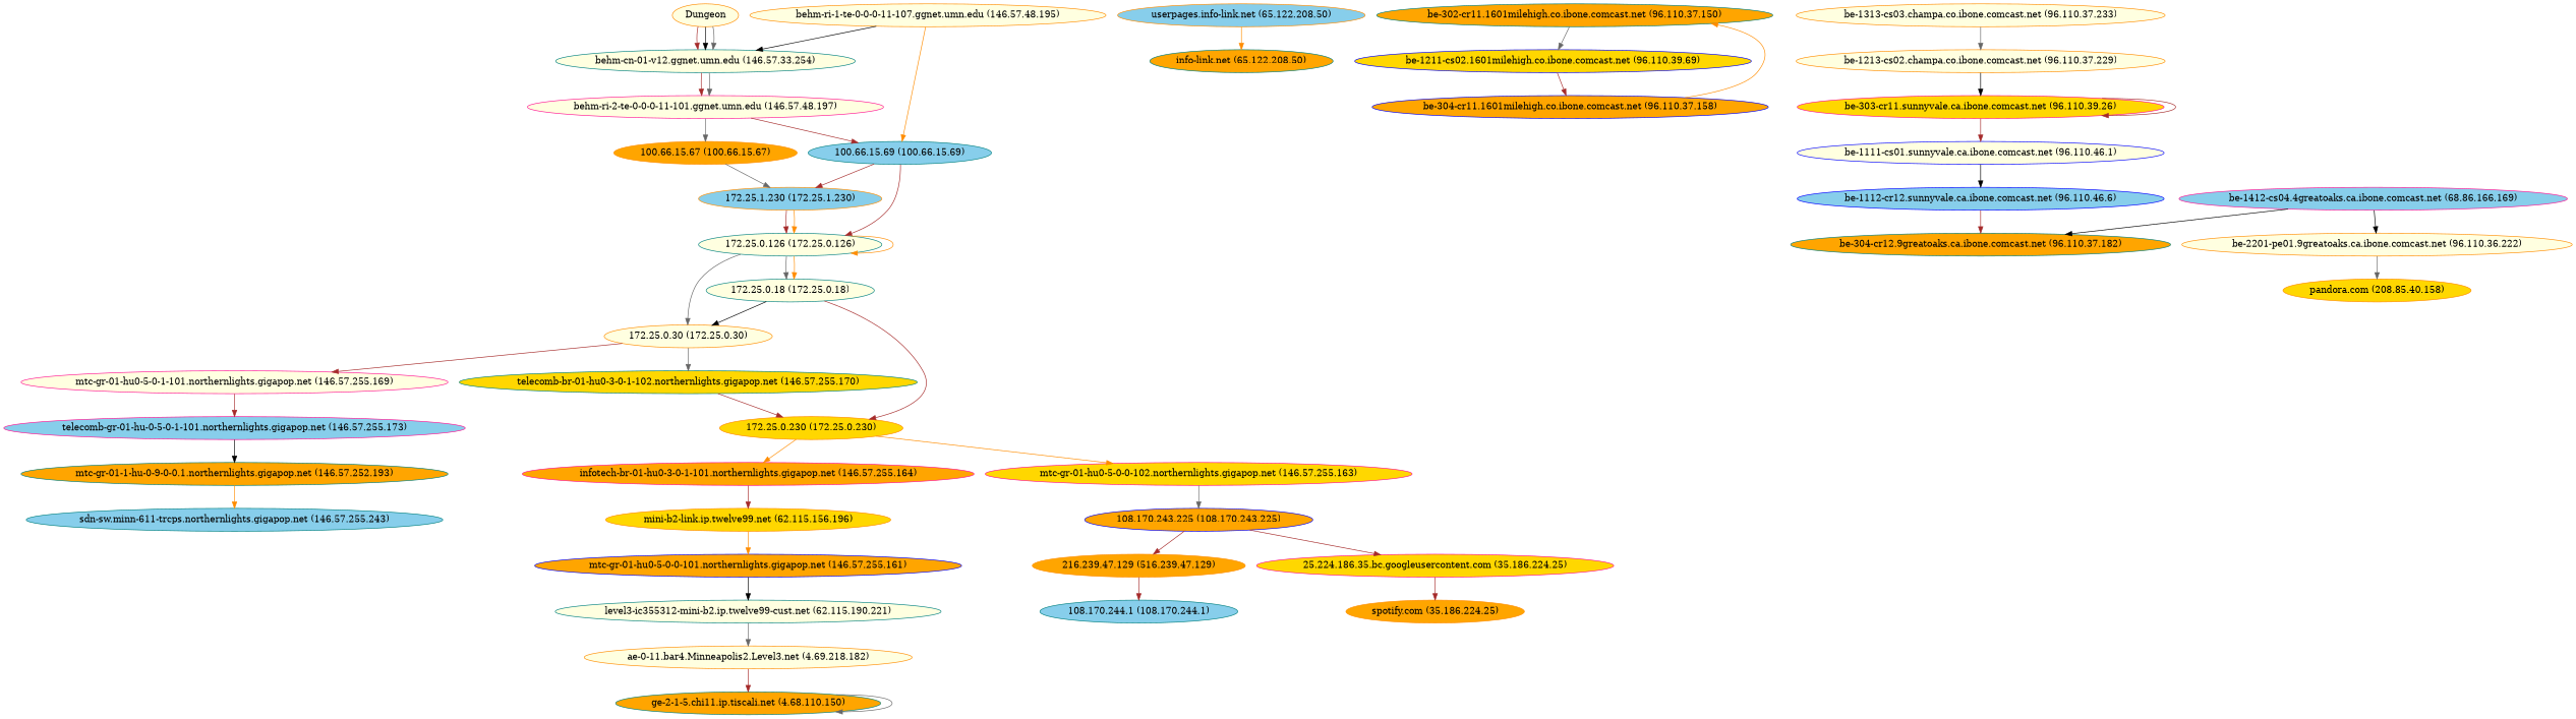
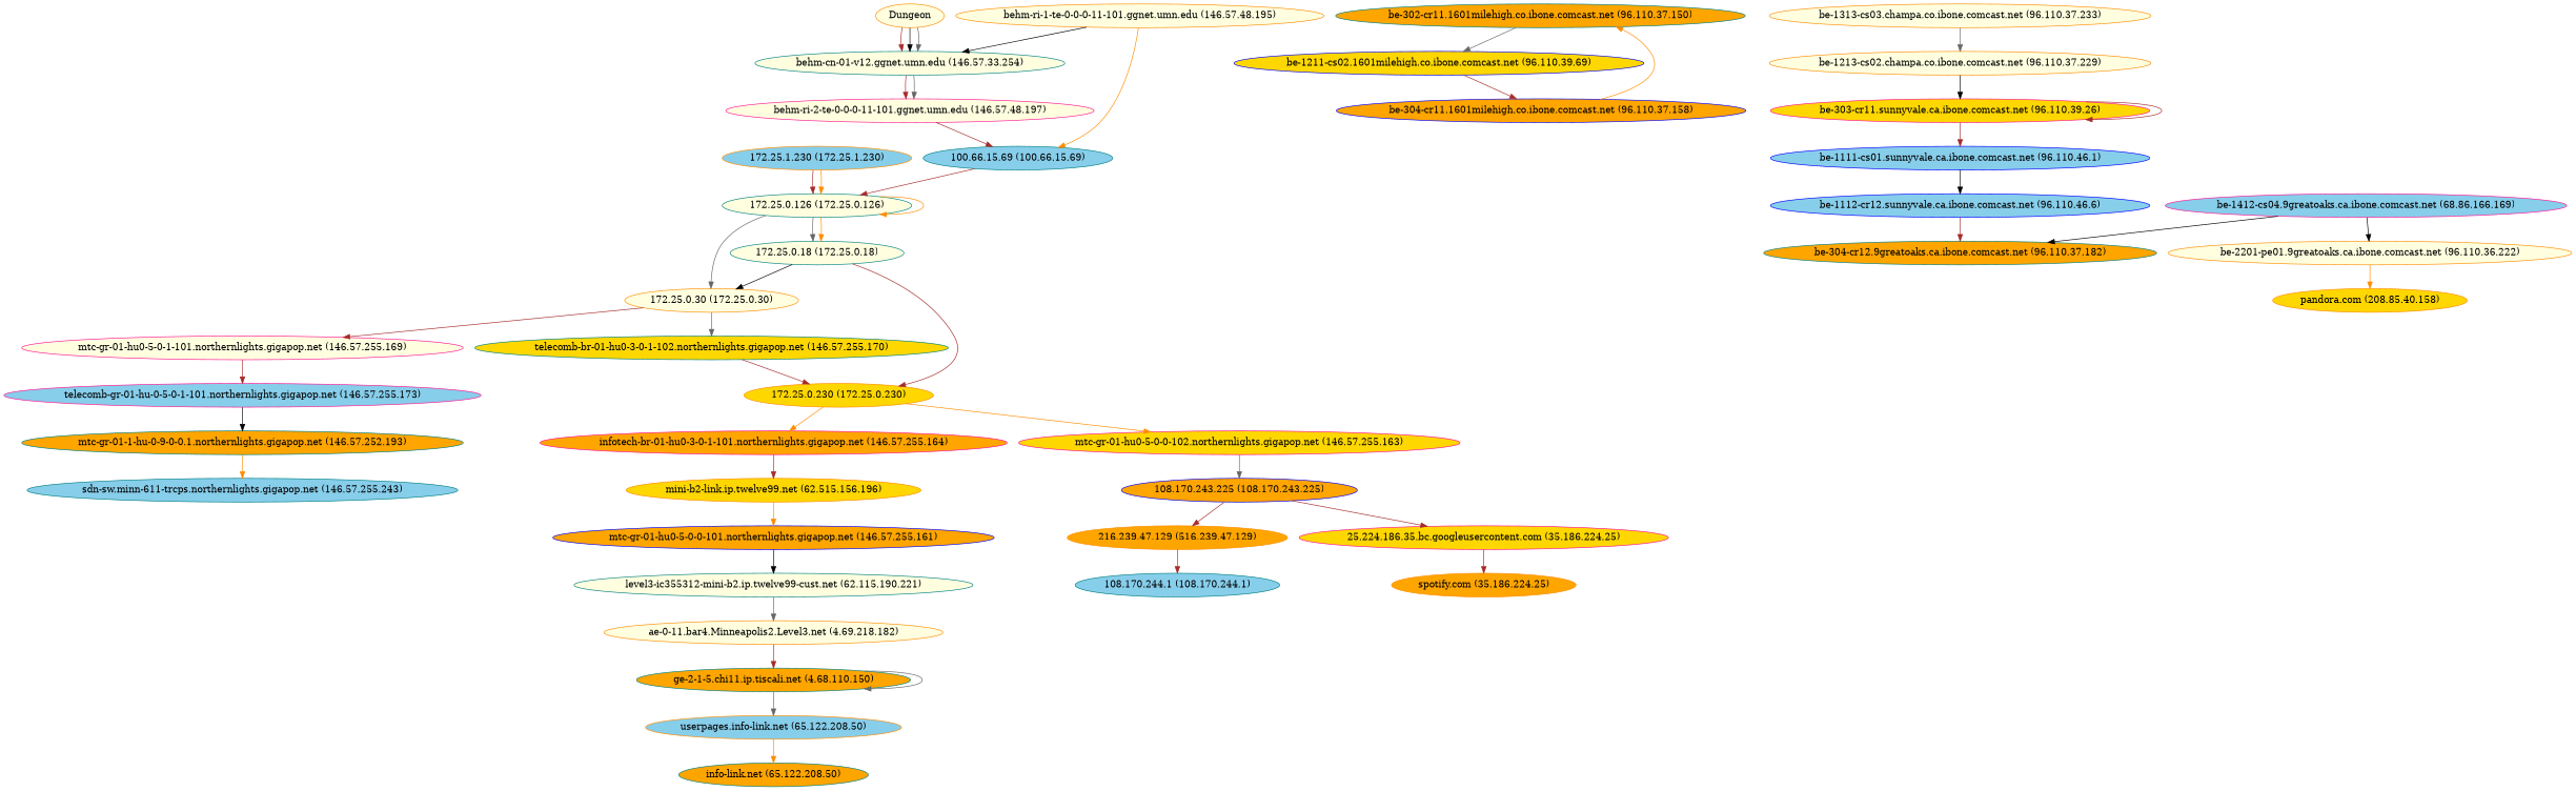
  digraph {
    node [color=darkorange fillcolor=lightyellow style=filled]
    edge [color=brown]
    "behm-cn-01-v12.ggnet.umn.edu (146.57.33.254)" [color=teal]
    Dungeon
    "behm-ri-2-te-0-0-0-11-101.ggnet.umn.edu (146.57.48.197)" [color=deeppink]
-   "100.66.15.67 (100.66.15.67)" [fillcolor=orange]
    "100.66.15.69 (100.66.15.69)" [color=teal fillcolor=skyblue]
-   "behm-ri-1-te-0-0-0-11-101.ggnet.umn.edu (146.57.48.195)" [label="behm-ri-1-te-0-0-0-11-107.ggnet.umn.edu (146.57.48.195)"]
+   "behm-ri-1-te-0-0-0-11-101.ggnet.umn.edu (146.57.48.195)"
    "172.25.1.230 (172.25.1.230)" [fillcolor=skyblue]
    "172.25.0.126 (172.25.0.126)" [color=teal]
    "172.25.0.18 (172.25.0.18)" [color=teal]
    "172.25.0.30 (172.25.0.30)"
    "172.25.0.230 (172.25.0.230)" [fillcolor=gold]
    "mtc-gr-01-hu0-5-0-1-101.northernlights.gigapop.net (146.57.255.169)" [color=deeppink]
    "telecomb-br-01-hu0-3-0-1-102.northernlights.gigapop.net (146.57.255.170)" [color=teal fillcolor=gold]
    "infotech-br-01-hu0-3-0-1-101.northernlights.gigapop.net (146.57.255.164)" [color=deeppink fillcolor=orange]
    "mtc-gr-01-hu0-5-0-0-102.northernlights.gigapop.net (146.57.255.163)" [color=deeppink fillcolor=gold]
-   "mini-b2-link.ip.twelve99.net (62.115.156.196)" [fillcolor=gold]
+   "mini-b2-link.ip.twelve99.net (62.115.156.196)" [fillcolor=gold label="mini-b2-link.ip.twelve99.net (62.515.156.196)"]
    "108.170.243.225 (108.170.243.225)" [color=blue fillcolor=orange]
    "mtc-gr-01-hu0-5-0-0-101.northernlights.gigapop.net (146.57.255.161)" [color=blue fillcolor=orange]
    "level3-ic355312-mini-b2.ip.twelve99-cust.net (62.115.190.221)" [color=teal]
    "ae-0-11.bar4.Minneapolis2.Level3.net (4.69.218.182)"
    "ge-2-1-5.chi11.ip.tiscali.net (4.68.110.150)" [color=teal fillcolor=orange]
    "userpages.info-link.net (65.122.208.50)" [fillcolor=skyblue]
    "info-link.net (65.122.208.50)" [color=teal fillcolor=orange]
    "telecomb-gr-01-hu-0-5-0-1-101.northernlights.gigapop.net (146.57.255.173)" [color=deeppink fillcolor=skyblue]
    "mtc-gr-01-1-hu-0-9-0-0.1.northernlights.gigapop.net (146.57.252.193)" [color=teal fillcolor=orange]
    "sdn-sw.minn-611-trcps.northernlights.gigapop.net (146.57.255.243)" [color=teal fillcolor=skyblue]
    "be-302-cr11.1601milehigh.co.ibone.comcast.net (96.110.37.150)" [color=teal fillcolor=orange]
    "be-1211-cs02.1601milehigh.co.ibone.comcast.net (96.110.39.69)" [color=blue fillcolor=gold]
    "be-304-cr11.1601milehigh.co.ibone.comcast.net (96.110.37.158)" [color=blue fillcolor=orange]
    "be-1313-cs03.champa.co.ibone.comcast.net (96.110.37.233)"
    "be-1213-cs02.champa.co.ibone.comcast.net (96.110.37.229)"
    "be-303-cr11.sunnyvale.ca.ibone.comcast.net (96.110.39.26)" [color=deeppink fillcolor=gold]
-   "be-1111-cs01.sunnyvale.ca.ibone.comcast.net (96.110.46.1)" [color=blue]
+   "be-1111-cs01.sunnyvale.ca.ibone.comcast.net (96.110.46.1)" [color=blue fillcolor=skyblue]
    "be-1112-cr12.sunnyvale.ca.ibone.comcast.net (96.110.46.6)" [color=blue fillcolor=skyblue]
    "be-304-cr12.9greatoaks.ca.ibone.comcast.net (96.110.37.182)" [color=teal fillcolor=orange]
-   "be-1412-cs04.9greatoaks.ca.ibone.comcast.net (68.86.166.169)" [color=deeppink fillcolor=skyblue label="be-1412-cs04.4greatoaks.ca.ibone.comcast.net (68.86.166.169)"]
+   "be-1412-cs04.9greatoaks.ca.ibone.comcast.net (68.86.166.169)" [color=deeppink fillcolor=skyblue]
    "be-2201-pe01.9greatoaks.ca.ibone.comcast.net (96.110.36.222)"
    "pandora.com (208.85.40.158)" [fillcolor=gold]
    n39 [fillcolor=orange label="216.239.47.129 (516.239.47.129)"]
    "25.224.186.35.bc.googleusercontent.com (35.186.224.25)" [color=deeppink fillcolor=gold]
    "108.170.244.1 (108.170.244.1)" [color=teal fillcolor=skyblue]
    "spotify.com (35.186.224.25)" [fillcolor=orange]
    "behm-cn-01-v12.ggnet.umn.edu (146.57.33.254)" -> "behm-ri-2-te-0-0-0-11-101.ggnet.umn.edu (146.57.48.197)"
    "behm-cn-01-v12.ggnet.umn.edu (146.57.33.254)" -> "behm-ri-2-te-0-0-0-11-101.ggnet.umn.edu (146.57.48.197)" [color=gray40]
    Dungeon -> "behm-cn-01-v12.ggnet.umn.edu (146.57.33.254)"
    Dungeon -> "behm-cn-01-v12.ggnet.umn.edu (146.57.33.254)" [color=black]
    Dungeon -> "behm-cn-01-v12.ggnet.umn.edu (146.57.33.254)" [color=gray40]
-   "behm-ri-2-te-0-0-0-11-101.ggnet.umn.edu (146.57.48.197)" -> "100.66.15.67 (100.66.15.67)" [color=gray40]
    "behm-ri-2-te-0-0-0-11-101.ggnet.umn.edu (146.57.48.197)" -> "100.66.15.69 (100.66.15.69)"
-   "100.66.15.67 (100.66.15.67)" -> "172.25.1.230 (172.25.1.230)" [color=gray40]
-   "100.66.15.69 (100.66.15.69)" -> "172.25.1.230 (172.25.1.230)"
    "100.66.15.69 (100.66.15.69)" -> "172.25.0.126 (172.25.0.126)"
    "behm-ri-1-te-0-0-0-11-101.ggnet.umn.edu (146.57.48.195)" -> "behm-cn-01-v12.ggnet.umn.edu (146.57.33.254)" [color=black]
    "behm-ri-1-te-0-0-0-11-101.ggnet.umn.edu (146.57.48.195)" -> "100.66.15.69 (100.66.15.69)" [color=darkorange]
    "172.25.1.230 (172.25.1.230)" -> "172.25.0.126 (172.25.0.126)"
    "172.25.1.230 (172.25.1.230)" -> "172.25.0.126 (172.25.0.126)" [color=darkorange]
    "172.25.0.126 (172.25.0.126)" -> "172.25.0.126 (172.25.0.126)" [color=darkorange]
    "172.25.0.126 (172.25.0.126)" -> "172.25.0.18 (172.25.0.18)" [color=gray40]
    "172.25.0.126 (172.25.0.126)" -> "172.25.0.18 (172.25.0.18)" [color=darkorange]
    "172.25.0.126 (172.25.0.126)" -> "172.25.0.30 (172.25.0.30)" [color=gray40]
    "172.25.0.18 (172.25.0.18)" -> "172.25.0.30 (172.25.0.30)" [color=black]
    "172.25.0.18 (172.25.0.18)" -> "172.25.0.230 (172.25.0.230)"
    "172.25.0.30 (172.25.0.30)" -> "mtc-gr-01-hu0-5-0-1-101.northernlights.gigapop.net (146.57.255.169)"
    "172.25.0.30 (172.25.0.30)" -> "telecomb-br-01-hu0-3-0-1-102.northernlights.gigapop.net (146.57.255.170)" [color=gray40]
    "172.25.0.230 (172.25.0.230)" -> "infotech-br-01-hu0-3-0-1-101.northernlights.gigapop.net (146.57.255.164)" [color=darkorange]
    "172.25.0.230 (172.25.0.230)" -> "mtc-gr-01-hu0-5-0-0-102.northernlights.gigapop.net (146.57.255.163)" [color=darkorange]
    "mtc-gr-01-hu0-5-0-1-101.northernlights.gigapop.net (146.57.255.169)" -> "telecomb-gr-01-hu-0-5-0-1-101.northernlights.gigapop.net (146.57.255.173)"
    "telecomb-br-01-hu0-3-0-1-102.northernlights.gigapop.net (146.57.255.170)" -> "172.25.0.230 (172.25.0.230)"
    "infotech-br-01-hu0-3-0-1-101.northernlights.gigapop.net (146.57.255.164)" -> "mini-b2-link.ip.twelve99.net (62.115.156.196)"
    "mtc-gr-01-hu0-5-0-0-102.northernlights.gigapop.net (146.57.255.163)" -> "108.170.243.225 (108.170.243.225)" [color=gray40]
    "mini-b2-link.ip.twelve99.net (62.115.156.196)" -> "mtc-gr-01-hu0-5-0-0-101.northernlights.gigapop.net (146.57.255.161)" [color=darkorange]
    "108.170.243.225 (108.170.243.225)" -> n39
    "108.170.243.225 (108.170.243.225)" -> "25.224.186.35.bc.googleusercontent.com (35.186.224.25)"
    "mtc-gr-01-hu0-5-0-0-101.northernlights.gigapop.net (146.57.255.161)" -> "level3-ic355312-mini-b2.ip.twelve99-cust.net (62.115.190.221)" [color=black]
    "level3-ic355312-mini-b2.ip.twelve99-cust.net (62.115.190.221)" -> "ae-0-11.bar4.Minneapolis2.Level3.net (4.69.218.182)" [color=gray40]
    "ae-0-11.bar4.Minneapolis2.Level3.net (4.69.218.182)" -> "ge-2-1-5.chi11.ip.tiscali.net (4.68.110.150)"
    "ge-2-1-5.chi11.ip.tiscali.net (4.68.110.150)" -> "ge-2-1-5.chi11.ip.tiscali.net (4.68.110.150)" [color=gray40]
+   "ge-2-1-5.chi11.ip.tiscali.net (4.68.110.150)" -> "userpages.info-link.net (65.122.208.50)" [color=gray40]
    "userpages.info-link.net (65.122.208.50)" -> "info-link.net (65.122.208.50)" [color=darkorange]
    "telecomb-gr-01-hu-0-5-0-1-101.northernlights.gigapop.net (146.57.255.173)" -> "mtc-gr-01-1-hu-0-9-0-0.1.northernlights.gigapop.net (146.57.252.193)" [color=black]
    "mtc-gr-01-1-hu-0-9-0-0.1.northernlights.gigapop.net (146.57.252.193)" -> "sdn-sw.minn-611-trcps.northernlights.gigapop.net (146.57.255.243)" [color=darkorange]
    "be-302-cr11.1601milehigh.co.ibone.comcast.net (96.110.37.150)" -> "be-1211-cs02.1601milehigh.co.ibone.comcast.net (96.110.39.69)" [color=gray40]
    "be-1211-cs02.1601milehigh.co.ibone.comcast.net (96.110.39.69)" -> "be-304-cr11.1601milehigh.co.ibone.comcast.net (96.110.37.158)"
    "be-304-cr11.1601milehigh.co.ibone.comcast.net (96.110.37.158)" -> "be-302-cr11.1601milehigh.co.ibone.comcast.net (96.110.37.150)" [color=darkorange]
    "be-1313-cs03.champa.co.ibone.comcast.net (96.110.37.233)" -> "be-1213-cs02.champa.co.ibone.comcast.net (96.110.37.229)" [color=gray40]
    "be-1213-cs02.champa.co.ibone.comcast.net (96.110.37.229)" -> "be-303-cr11.sunnyvale.ca.ibone.comcast.net (96.110.39.26)" [color=black]
    "be-303-cr11.sunnyvale.ca.ibone.comcast.net (96.110.39.26)" -> "be-303-cr11.sunnyvale.ca.ibone.comcast.net (96.110.39.26)"
    "be-303-cr11.sunnyvale.ca.ibone.comcast.net (96.110.39.26)" -> "be-1111-cs01.sunnyvale.ca.ibone.comcast.net (96.110.46.1)"
    "be-1111-cs01.sunnyvale.ca.ibone.comcast.net (96.110.46.1)" -> "be-1112-cr12.sunnyvale.ca.ibone.comcast.net (96.110.46.6)" [color=black]
    "be-1112-cr12.sunnyvale.ca.ibone.comcast.net (96.110.46.6)" -> "be-304-cr12.9greatoaks.ca.ibone.comcast.net (96.110.37.182)"
    "be-1412-cs04.9greatoaks.ca.ibone.comcast.net (68.86.166.169)" -> "be-304-cr12.9greatoaks.ca.ibone.comcast.net (96.110.37.182)" [color=black]
    "be-1412-cs04.9greatoaks.ca.ibone.comcast.net (68.86.166.169)" -> "be-2201-pe01.9greatoaks.ca.ibone.comcast.net (96.110.36.222)" [color=black]
-   "be-2201-pe01.9greatoaks.ca.ibone.comcast.net (96.110.36.222)" -> "pandora.com (208.85.40.158)" [color=gray40]
+   "be-2201-pe01.9greatoaks.ca.ibone.comcast.net (96.110.36.222)" -> "pandora.com (208.85.40.158)" [color=darkorange]
    n39 -> "108.170.244.1 (108.170.244.1)"
    "25.224.186.35.bc.googleusercontent.com (35.186.224.25)" -> "spotify.com (35.186.224.25)"
  }
